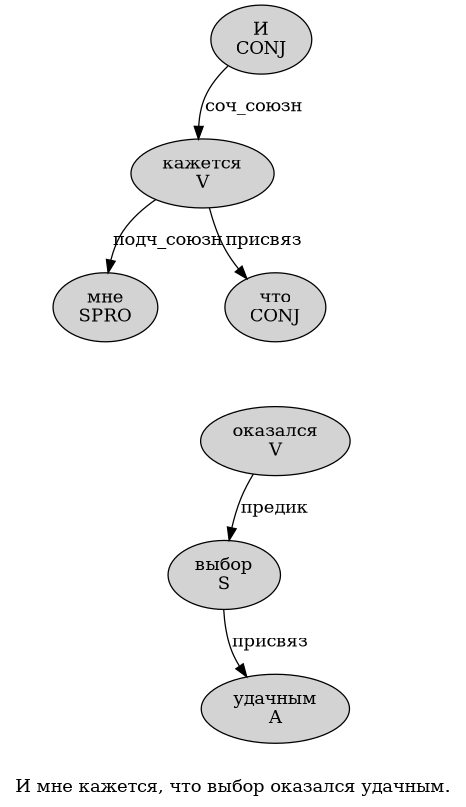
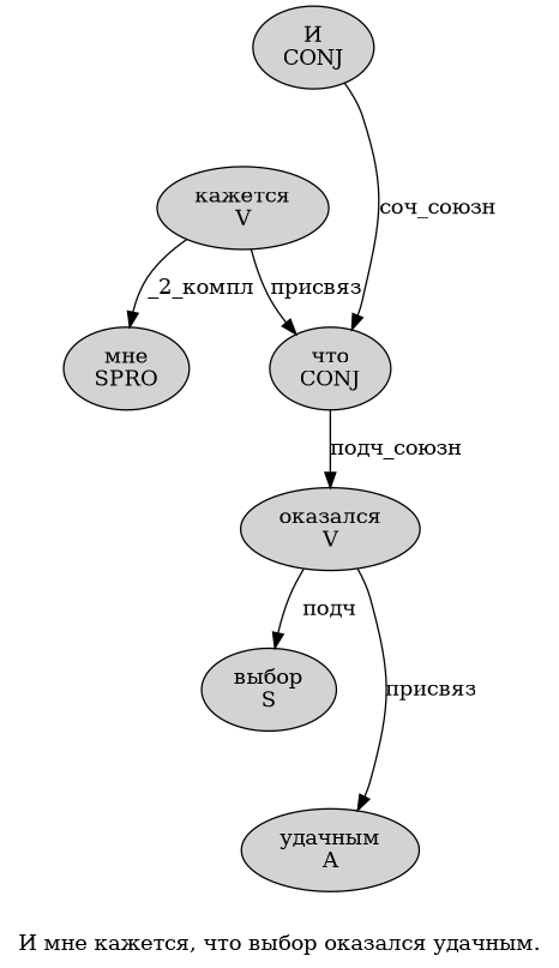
  digraph {
    label="И мне кажется, что выбор оказался удачным."
    node [fillcolor=lightgray penwidth=1 shape=ellipse style=filled]
    n1 [label="И\nCONJ"]
    n2 [label="кажется\nV"]
    n3 [label="мне\nSPRO"]
    n4 [label="что\nCONJ"]
    n5 [label="оказался\nV"]
    n6 [label="выбор\nS"]
    n7 [label="удачным\nA"]
-   n1 -> n2 [label="соч_союзн"]
-   n2 -> n3 [label="подч_союзн"]
+   n1 -> n4 [label="соч_союзн"]
+   n2 -> n3 [label="_2_компл"]
    n2 -> n4 [label="присвяз"]
-   n5 -> n6 [label="предик"]
-   n6 -> n7 [label="присвяз"]
+   n4 -> n5 [label="подч_союзн"]
+   n5 -> n6 [label="подч"]
+   n5 -> n7 [label="присвяз"]
  }
